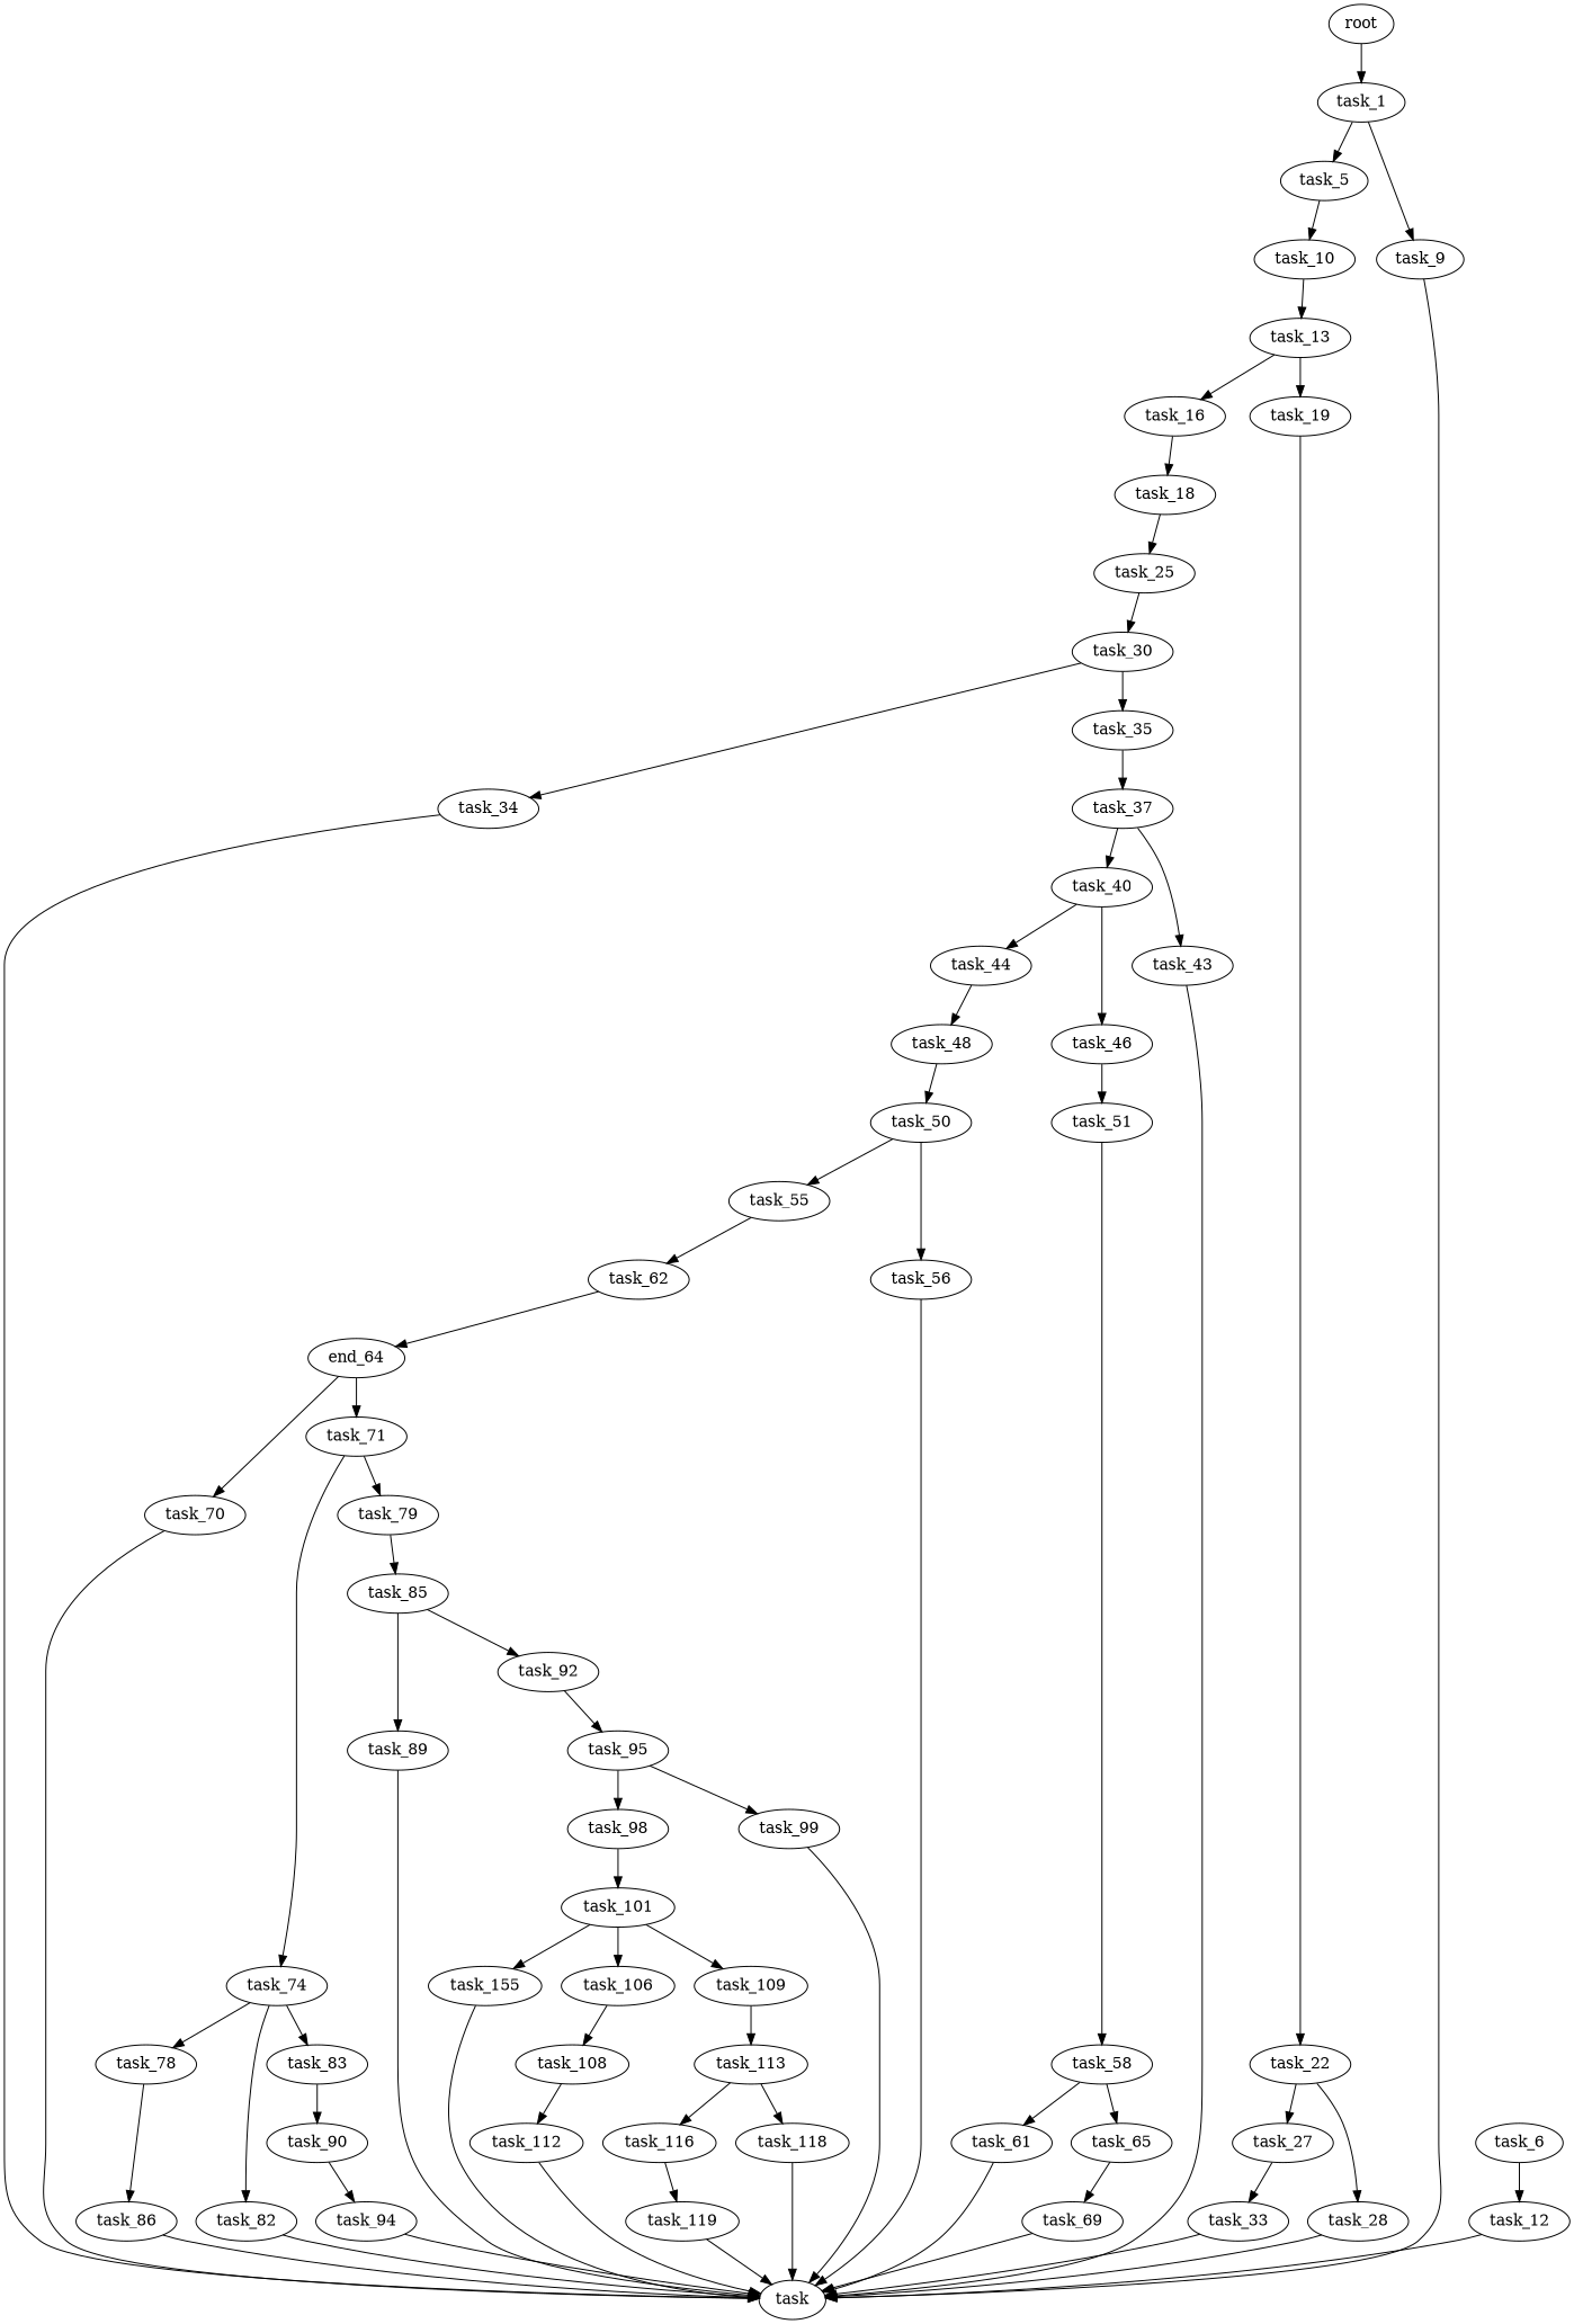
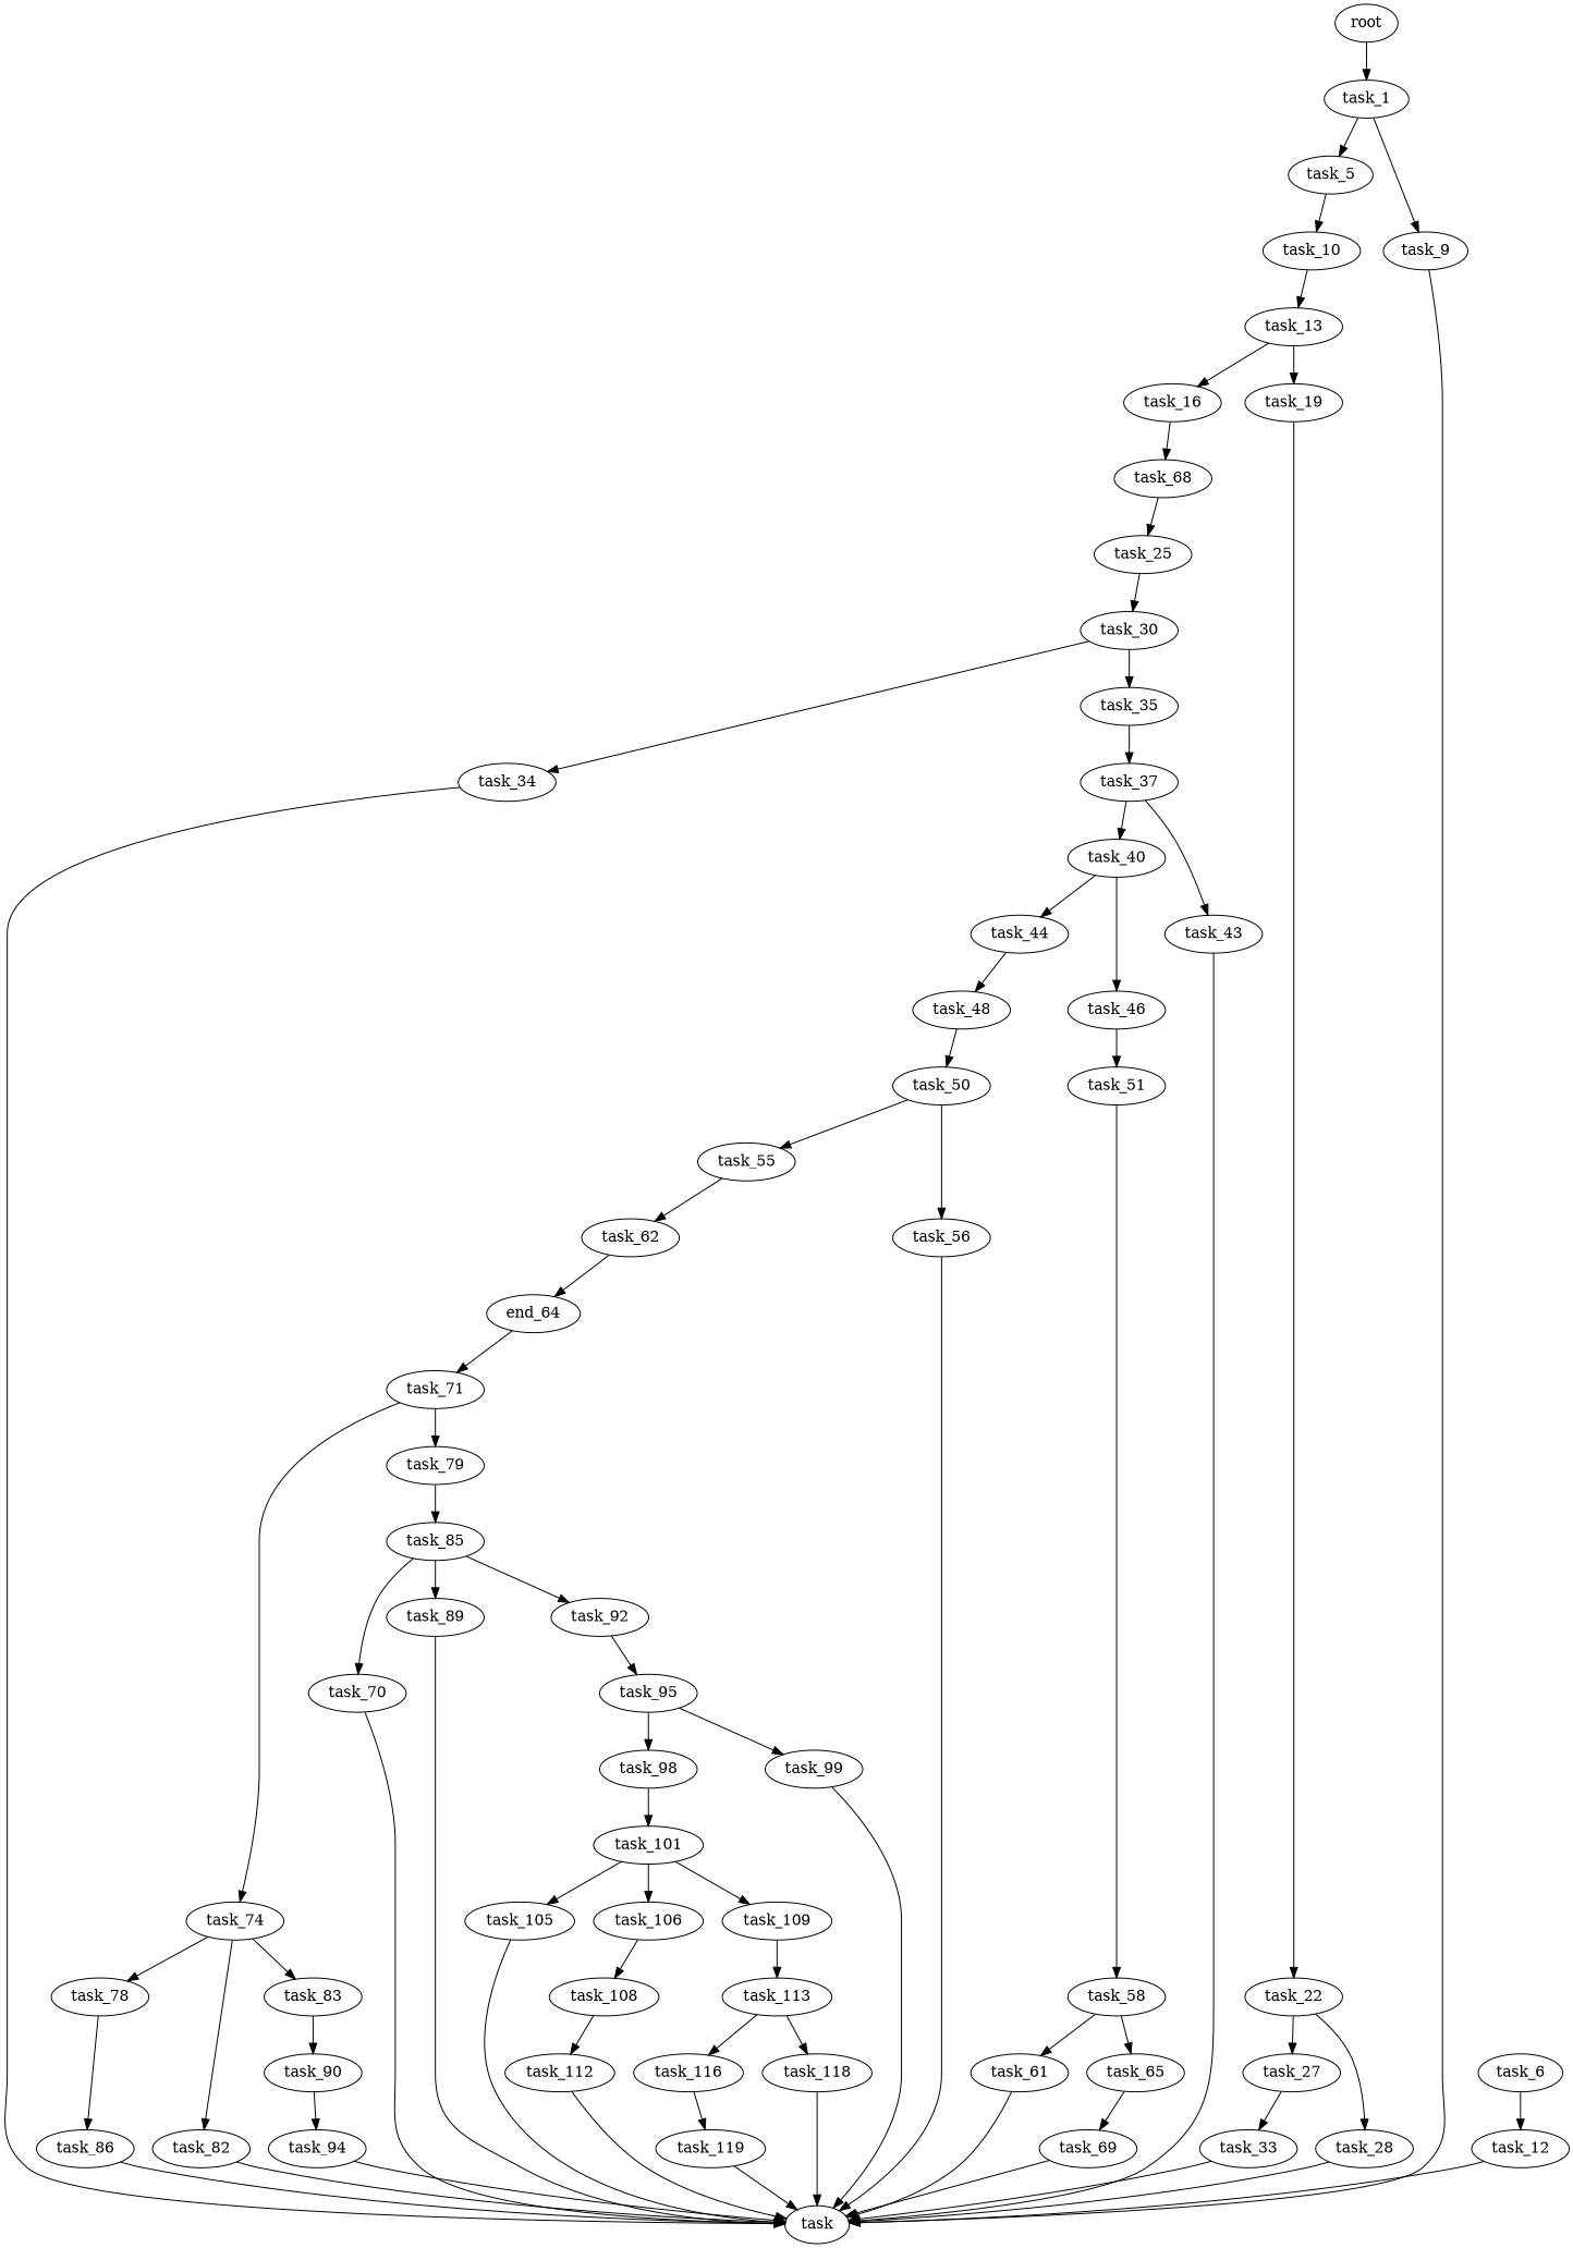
  digraph {
    root
    task_1
    task_5
    task_9
    task_10
    task_6
    task_12
    n8 [label=task]
    task_13
    task_16
    task_19
-   task_18
+   task_18 [label=task_68]
    task_22
    task_25
    task_27
    task_28
    task_30
    task_34
    task_35
    task_33
    task_37
    task_40
    task_43
    task_44
    task_46
    task_48
    task_51
    task_50
    task_58
    task_55
    task_56
    task_61
    task_65
    task_62
    n35 [label=end_64]
    task_69
    task_70
    task_71
    task_74
    task_79
    task_78
    task_82
    task_83
    task_85
    task_86
    task_90
    task_89
    task_92
    task_94
    task_95
    task_98
    task_99
    task_101
-   task_105 [label=task_155]
+   task_105
    task_106
    task_109
    task_108
    task_113
    task_112
    task_116
    task_118
    task_119
    root -> task_1
    task_1 -> task_5
    task_1 -> task_9
    task_5 -> task_10
    task_9 -> n8
    task_10 -> task_13
    task_6 -> task_12
    task_12 -> n8
    task_13 -> task_16
    task_13 -> task_19
    task_16 -> task_18
    task_19 -> task_22
    task_18 -> task_25
    task_22 -> task_27
    task_22 -> task_28
    task_25 -> task_30
    task_27 -> task_33
    task_28 -> n8
    task_30 -> task_34
    task_30 -> task_35
    task_34 -> n8
    task_35 -> task_37
    task_33 -> n8
    task_37 -> task_40
    task_37 -> task_43
    task_40 -> task_44
    task_40 -> task_46
    task_43 -> n8
    task_44 -> task_48
    task_46 -> task_51
    task_48 -> task_50
    task_51 -> task_58
    task_50 -> task_55
    task_50 -> task_56
    task_58 -> task_61
    task_58 -> task_65
    task_55 -> task_62
    task_56 -> n8
    task_61 -> n8
    task_65 -> task_69
    task_62 -> n35
-   n35 -> task_70
+   task_85 -> task_70
    n35 -> task_71
    task_69 -> n8
    task_70 -> n8
    task_71 -> task_74
    task_71 -> task_79
    task_74 -> task_78
    task_74 -> task_82
    task_74 -> task_83
    task_79 -> task_85
    task_78 -> task_86
    task_82 -> n8
    task_83 -> task_90
    task_85 -> task_89
    task_85 -> task_92
    task_86 -> n8
    task_90 -> task_94
    task_89 -> n8
    task_92 -> task_95
    task_94 -> n8
    task_95 -> task_98
    task_95 -> task_99
    task_98 -> task_101
    task_99 -> n8
    task_101 -> task_105
    task_101 -> task_106
    task_101 -> task_109
    task_105 -> n8
    task_106 -> task_108
    task_109 -> task_113
    task_108 -> task_112
    task_113 -> task_116
    task_113 -> task_118
    task_112 -> n8
    task_116 -> task_119
    task_118 -> n8
    task_119 -> n8
  }
